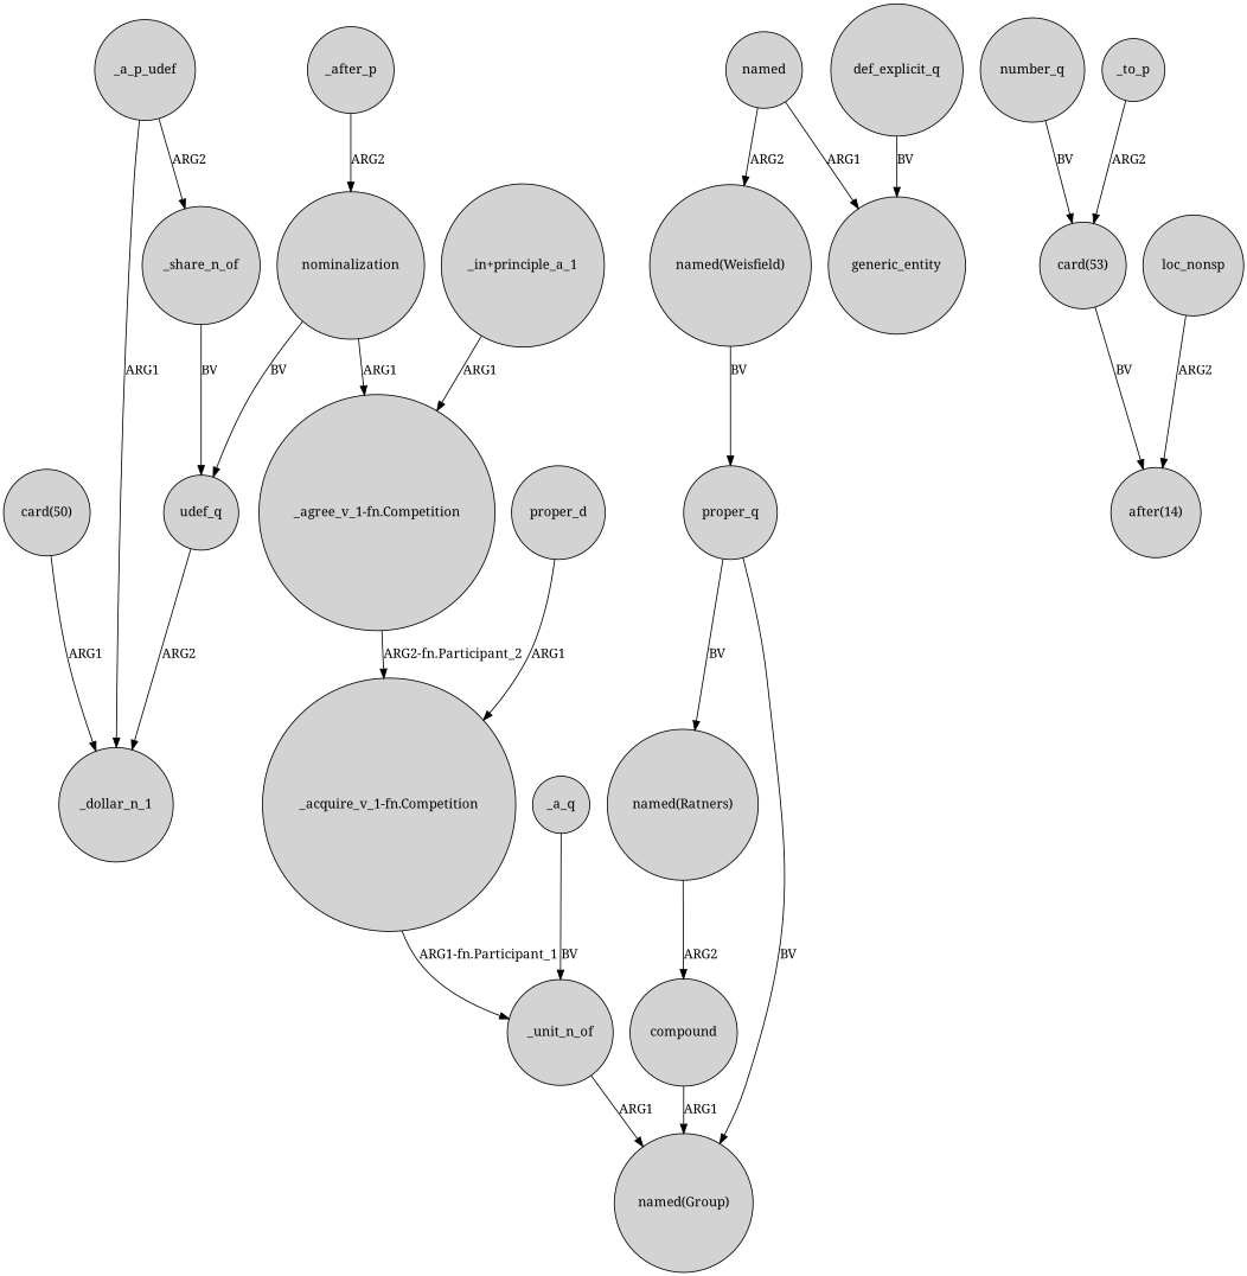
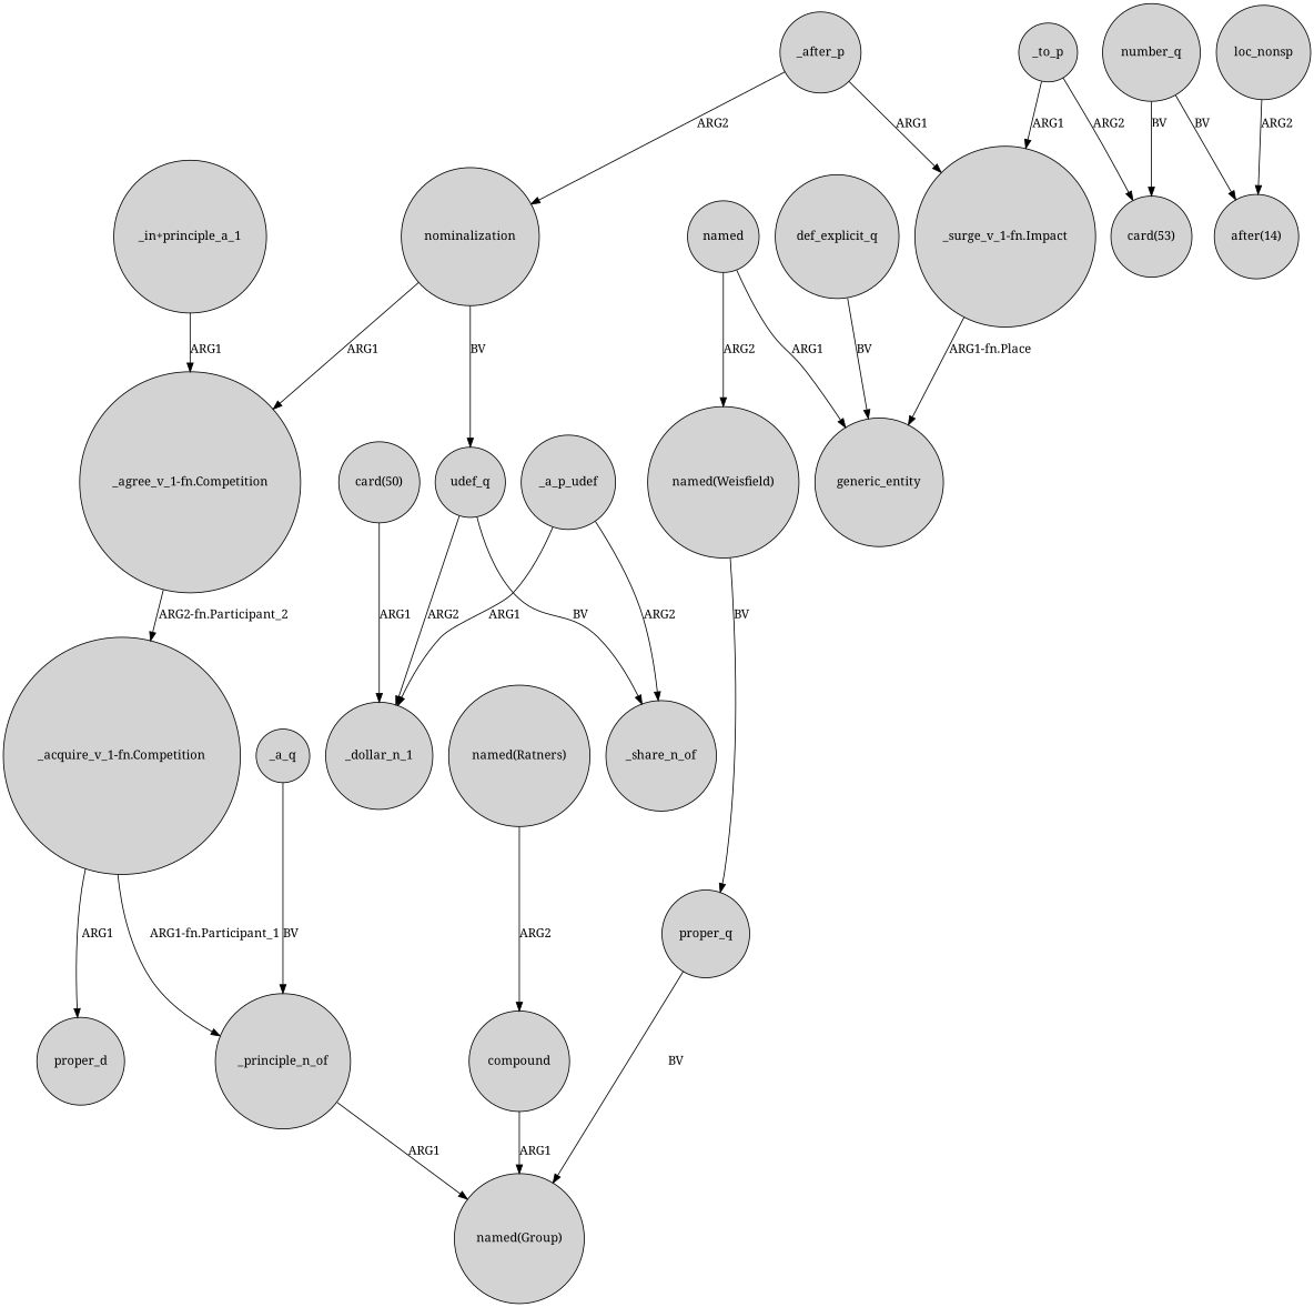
  digraph {
    fontname="Noto Serif"
    node [fontname="Noto Serif" shape=circle style=filled]
    edge [fontname="Noto Serif"]
    proper_q
    "named(Ratners)"
    "named(Group)"
    compound
    "named(Weisfield)"
    def_explicit_q
    generic_entity
-   _unit_n_of
+   _unit_n_of [label=_principle_n_of]
    "card(50)"
    _dollar_n_1
    nominalization
    "_agree_v_1-fn.Competition"
    udef_q
    "_acquire_v_1-fn.Competition"
    n15 [label="after(14)"]
    number_q
    "card(53)"
    _share_n_of
+   "_surge_v_1-fn.Impact"
    "_in+principle_a_1"
    _to_p
    _after_p
    n23 [label=named]
    n24 [label=_a_p_udef]
    loc_nonsp
    n26 [label=proper_d]
    _a_q
-   proper_q -> "named(Ratners)" [label=BV]
    proper_q -> "named(Group)" [label=BV]
    "named(Ratners)" -> compound [label=ARG2]
    compound -> "named(Group)" [label=ARG1]
    "named(Weisfield)" -> proper_q [label=BV]
    def_explicit_q -> generic_entity [label=BV]
    _unit_n_of -> "named(Group)" [label=ARG1]
    "card(50)" -> _dollar_n_1 [label=ARG1]
    nominalization -> "_agree_v_1-fn.Competition" [label=ARG1]
    nominalization -> udef_q [label=BV]
    "_agree_v_1-fn.Competition" -> "_acquire_v_1-fn.Competition" [label="ARG2-fn.Participant_2"]
    udef_q -> _dollar_n_1 [label=ARG2]
-   _share_n_of -> udef_q [label=BV]
+   udef_q -> _share_n_of [label=BV]
    "_acquire_v_1-fn.Competition" -> _unit_n_of [label="ARG1-fn.Participant_1"]
-   "card(53)" -> n15 [label=BV]
+   number_q -> n15 [label=BV]
    number_q -> "card(53)" [label=BV]
+   "_surge_v_1-fn.Impact" -> generic_entity [label="ARG1-fn.Place"]
    "_in+principle_a_1" -> "_agree_v_1-fn.Competition" [label=ARG1]
    _to_p -> "card(53)" [label=ARG2]
+   _to_p -> "_surge_v_1-fn.Impact" [label=ARG1]
    _after_p -> nominalization [label=ARG2]
+   _after_p -> "_surge_v_1-fn.Impact" [label=ARG1]
    n23 -> "named(Weisfield)" [label=ARG2]
    n23 -> generic_entity [label=ARG1]
    n24 -> _dollar_n_1 [label=ARG1]
    n24 -> _share_n_of [label=ARG2]
    loc_nonsp -> n15 [label=ARG2]
-   n26 -> "_acquire_v_1-fn.Competition" [label=ARG1]
+   "_acquire_v_1-fn.Competition" -> n26 [label=ARG1]
    _a_q -> _unit_n_of [label=BV]
  }
